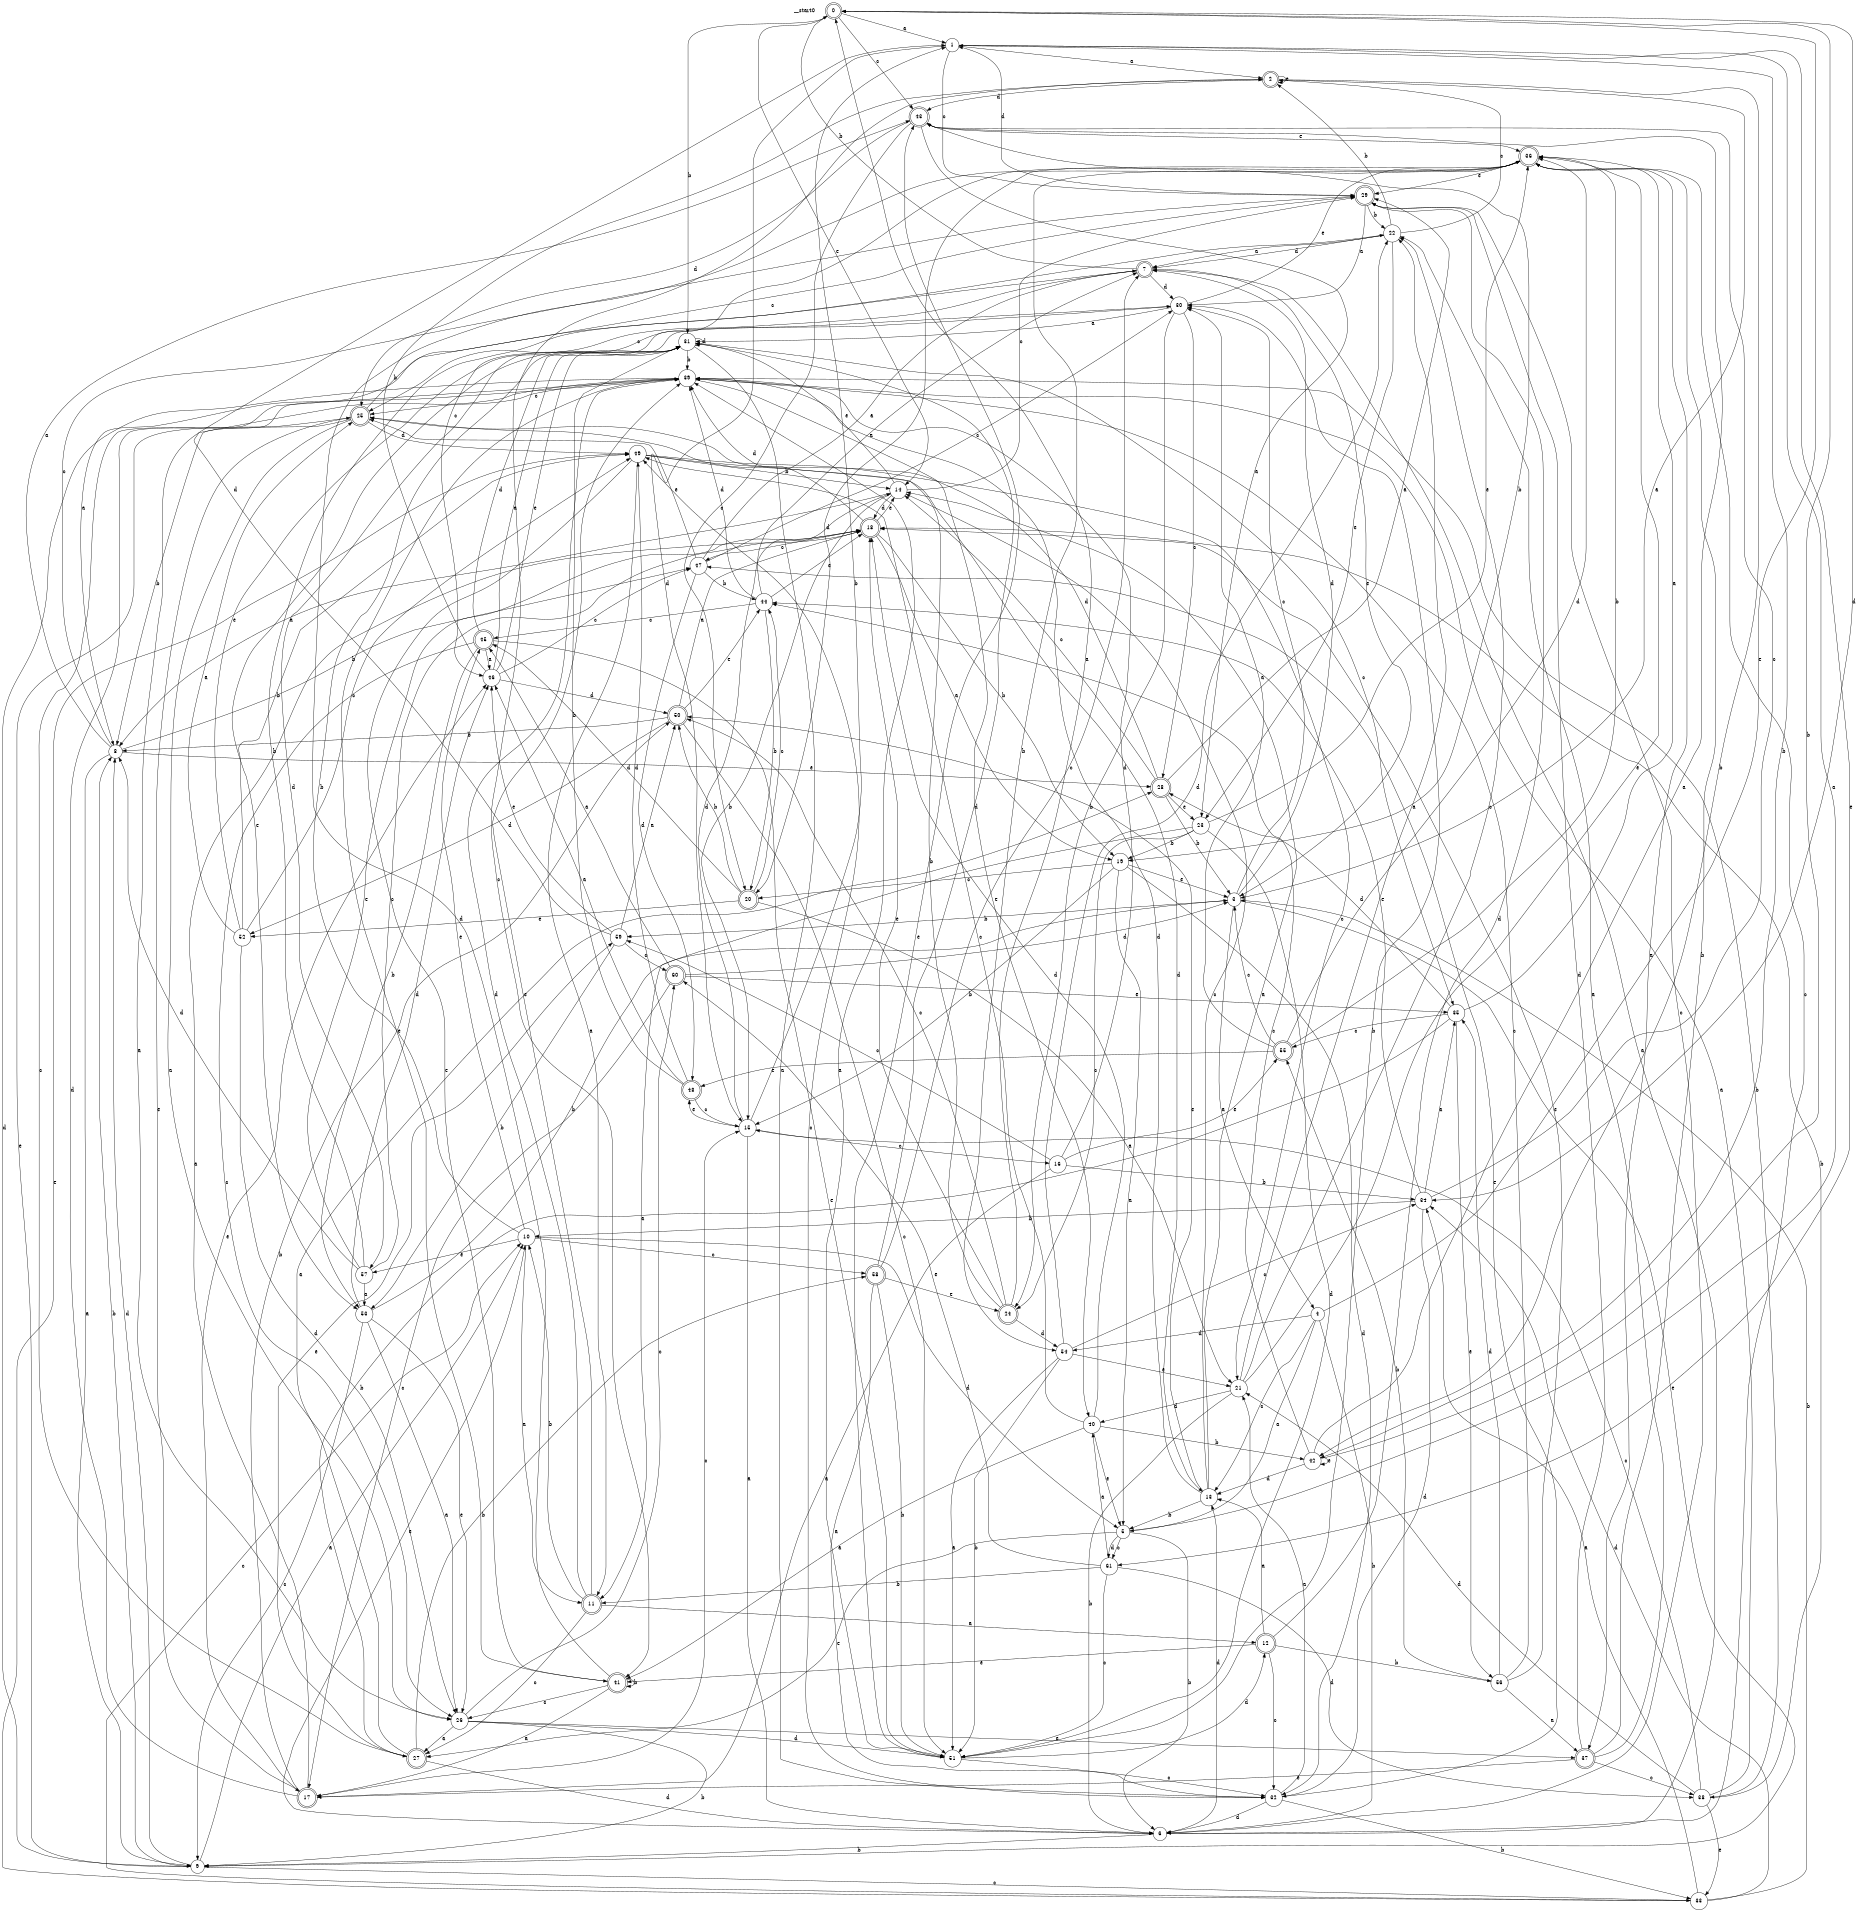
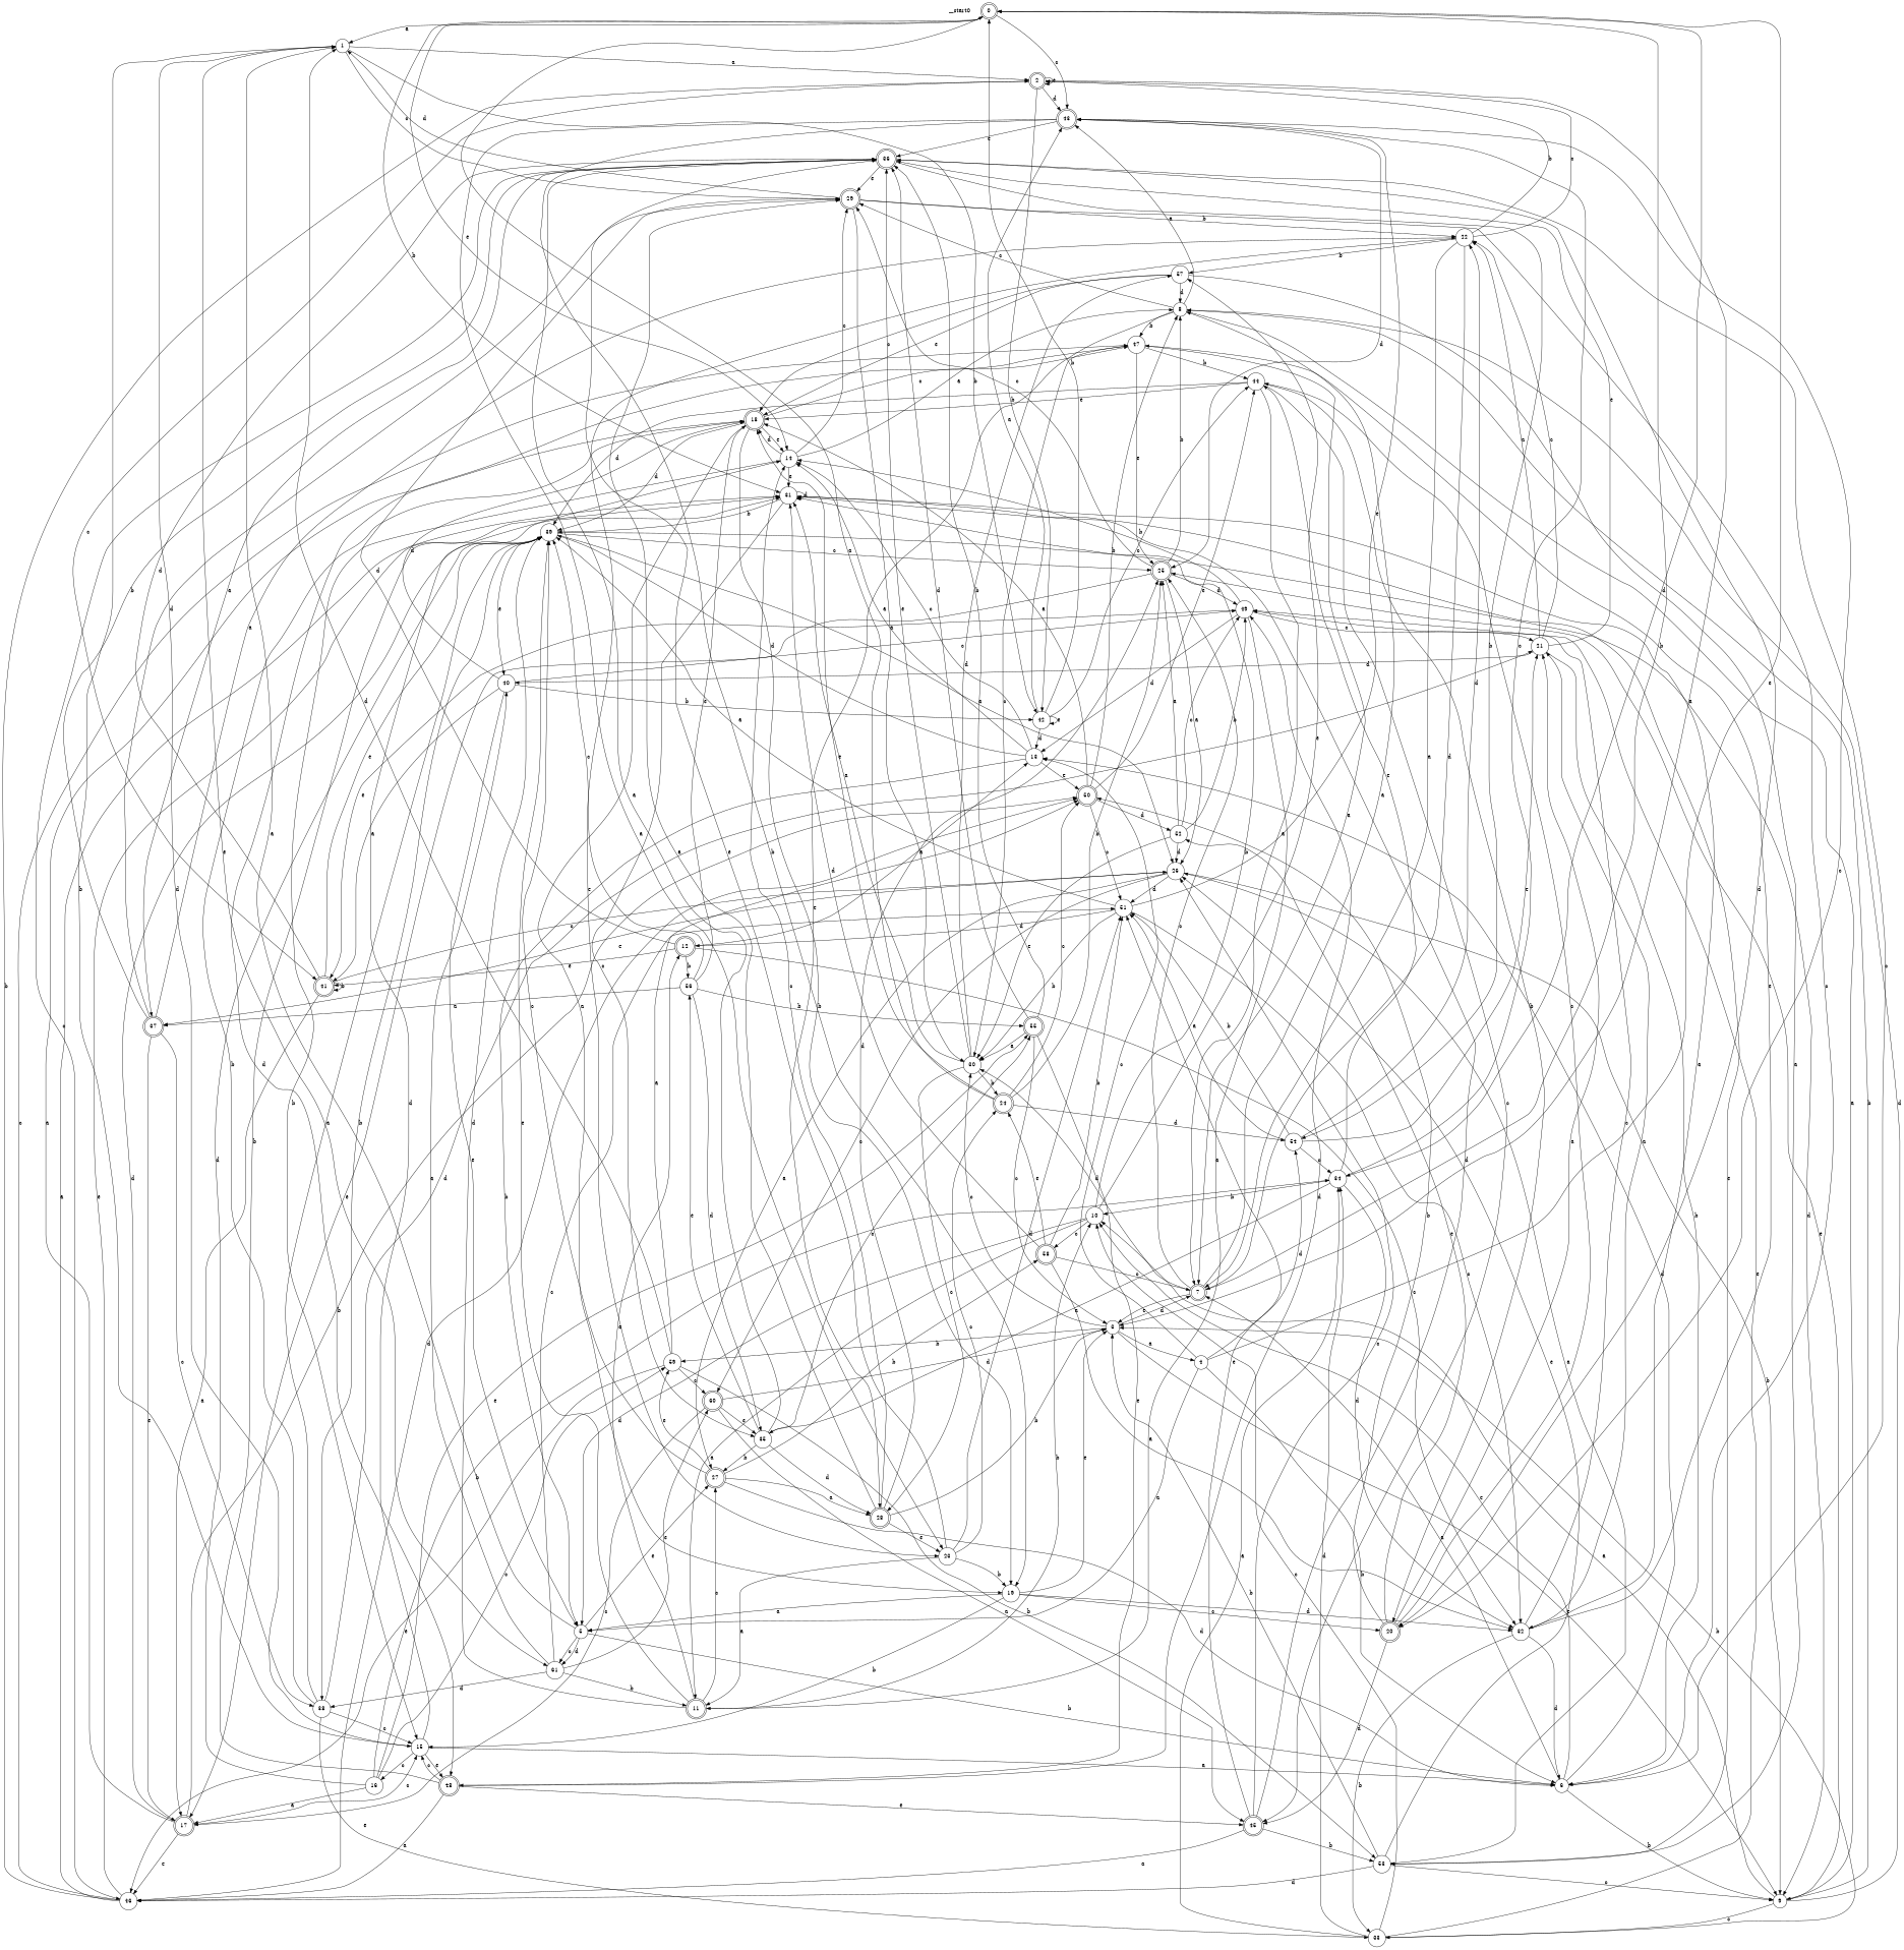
  digraph {
    rankdir=TB
    node [shape=circle color=black fillcolor=white style=filled]
    __start0 [shape=none color="" fillcolor="" style=""]
    n2 [label=0 shape=doublecircle style="rounded,filled"]
    n3 [label=1]
    n4 [label=14]
    n5 [label=31]
    n6 [label=34]
    n7 [label=43 shape=doublecircle style="rounded,filled"]
    n8 [label=2 shape=doublecircle style="rounded,filled"]
    n9 [label=15]
    n10 [label=29 shape=doublecircle style="rounded,filled"]
    n11 [label=42]
    n12 [label=61]
    n13 [label=8]
    n14 [label=18 shape=doublecircle style="rounded,filled"]
    n15 [label=39]
    n16 [label=32]
    n17 [label=35]
    n18 [label=53]
    n19 [label=10]
    n20 [label=44]
    n21 [label=36 shape=doublecircle style="rounded,filled"]
    n22 [label=25 shape=doublecircle style="rounded,filled"]
    n23 [label=19]
    n24 [label=20 shape=doublecircle style="rounded,filled"]
    n25 [label=23]
    n26 [label=3]
    n27 [label=41 shape=doublecircle style="rounded,filled"]
    n28 [label=6]
    n29 [label=16]
    n30 [label=48 shape=doublecircle style="rounded,filled"]
    n31 [label=30]
    n32 [label=22]
    n33 [label=13]
    n34 [label=11 shape=doublecircle style="rounded,filled"]
    n35 [label=40]
    n36 [label=51]
    n37 [label=60 shape=doublecircle style="rounded,filled"]
    n38 [label=38]
    n39 [label=4]
    n40 [label=7 shape=doublecircle style="rounded,filled"]
    n41 [label=9]
    n42 [label=59]
    n43 [label=17 shape=doublecircle style="rounded,filled"]
    n44 [label=26]
    n45 [label=5]
    n46 [label=54]
    n47 [label=33]
    n48 [label=28 shape=doublecircle style="rounded,filled"]
    n49 [label=57]
    n50 [label=24 shape=doublecircle style="rounded,filled"]
    n51 [label=50 shape=doublecircle style="rounded,filled"]
    n52 [label=46]
    n53 [label=27 shape=doublecircle style="rounded,filled"]
    n54 [label=21]
    n55 [label=58 shape=doublecircle style="rounded,filled"]
    n56 [label=37 shape=doublecircle style="rounded,filled"]
    n57 [label=47]
    n58 [label=49]
    n59 [label=12 shape=doublecircle style="rounded,filled"]
    n60 [label=56]
    n61 [label=55 shape=doublecircle style="rounded,filled"]
    n62 [label=52]
    n63 [label=45 shape=doublecircle style="rounded,filled"]
    n2 -> n3 [label=a]
    n2 -> n4 [label=e]
    n2 -> n5 [label=b]
    n2 -> n6 [label=d]
    n2 -> n7 [label=c]
    n3 -> n8 [label=a]
    n3 -> n9 [label=d]
    n3 -> n10 [label=c]
    n3 -> n11 [label=b]
    n3 -> n12 [label=e]
    n4 -> n5 [label=e]
    n4 -> n9 [label=b]
    n4 -> n10 [label=c]
    n4 -> n13 [label=a]
    n4 -> n14 [label=d]
    n5 -> n5 [label=d]
    n5 -> n15 [label=b]
    n5 -> n16 [label=a]
    n5 -> n17 [label=c]
    n5 -> n18 [label=e]
    n6 -> n7 [label=c]
    n6 -> n16 [label=d]
    n6 -> n17 [label=a]
    n6 -> n19 [label=b]
    n6 -> n20 [label=e]
    n7 -> n21 [label=e]
    n7 -> n22 [label=d]
    n7 -> n23 [label=b]
    n7 -> n24 [label=c]
    n7 -> n25 [label=a]
    n8 -> n7 [label=d]
    n8 -> n8 [label=e]
    n8 -> n11 [label=b]
    n8 -> n26 [label=a]
    n8 -> n27 [label=c]
    n9 -> n3 [label=b]
    n9 -> n4 [label=d]
    n9 -> n28 [label=a]
    n9 -> n29 [label=c]
    n9 -> n30 [label=e]
    n10 -> n3 [label=d]
    n10 -> n28 [label=c]
    n10 -> n31 [label=a]
    n10 -> n32 [label=b]
    n11 -> n2 [label=b]
    n11 -> n7 [label=a]
    n11 -> n11 [label=e]
    n11 -> n20 [label=c]
    n11 -> n33 [label=d]
    n12 -> n34 [label=b]
    n12 -> n35 [label=a]
    n12 -> n36 [label=c]
    n12 -> n37 [label=e]
    n12 -> n38 [label=d]
    n13 -> n7 [label=a]
    n13 -> n10 [label=c]
    n13 -> n41 [label=a]
    n13 -> n48 [label=e]
    n13 -> n57 [label=b]
    n14 -> n4 [label=e]
    n14 -> n15 [label=d]
    n14 -> n23 [label=a]
    n14 -> n23 [label=b]
    n14 -> n57 [label=c]
    n15 -> n22 [label=c]
    n15 -> n35 [label=e]
    n15 -> n38 [label=b]
    n15 -> n41 [label=d]
    n15 -> n44 [label=a]
    n16 -> n28 [label=d]
    n16 -> n47 [label=b]
    n16 -> n54 [label=a]
    n16 -> n57 [label=e]
    n16 -> n58 [label=c]
    n17 -> n21 [label=a]
    n17 -> n48 [label=d]
    n17 -> n53 [label=b]
    n17 -> n60 [label=e]
    n17 -> n61 [label=c]
    n18 -> n26 [label=b]
    n18 -> n41 [label=c]
    n18 -> n44 [label=a]
    n18 -> n44 [label=e]
    n18 -> n52 [label=d]
    n19 -> n5 [label=b]
    n19 -> n34 [label=a]
    n19 -> n45 [label=d]
    n19 -> n49 [label=e]
    n19 -> n55 [label=c]
    n20 -> n14 [label=e]
    n20 -> n15 [label=d]
    n20 -> n24 [label=b]
    n20 -> n40 [label=a]
    n20 -> n63 [label=c]
    n21 -> n10 [label=e]
    n21 -> n24 [label=d]
    n21 -> n46 [label=b]
    n21 -> n52 [label=c]
    n21 -> n56 [label=a]
    n22 -> n10 [label=c]
    n22 -> n13 [label=b]
    n22 -> n43 [label=e]
    n22 -> n44 [label=a]
    n22 -> n58 [label=d]
    n23 -> n9 [label=b]
    n23 -> n16 [label=d]
    n23 -> n24 [label=c]
    n23 -> n26 [label=e]
    n23 -> n45 [label=a]
    n24 -> n20 [label=c]
    n24 -> n51 [label=b]
    n24 -> n54 [label=a]
    n24 -> n62 [label=e]
    n24 -> n63 [label=d]
    n25 -> n21 [label=e]
    n25 -> n23 [label=b]
    n25 -> n34 [label=a]
    n25 -> n36 [label=d]
    n25 -> n50 [label=c]
    n26 -> n31 [label=c]
    n26 -> n39 [label=a]
    n26 -> n40 [label=d]
    n26 -> n41 [label=e]
    n26 -> n42 [label=b]
    n27 -> n15 [label=e]
    n27 -> n21 [label=d]
    n27 -> n27 [label=b]
    n27 -> n43 [label=a]
    n27 -> n44 [label=c]
    n28 -> n19 [label=e]
    n28 -> n21 [label=c]
    n28 -> n33 [label=d]
    n28 -> n40 [label=a]
    n28 -> n41 [label=b]
    n29 -> n6 [label=b]
    n29 -> n15 [label=d]
    n29 -> n42 [label=c]
    n29 -> n43 [label=a]
    n29 -> n61 [label=e]
    n30 -> n5 [label=b]
    n30 -> n9 [label=c]
    n30 -> n52 [label=a]
    n30 -> n58 [label=d]
-   n19 -> n63 [label=e]
+   n30 -> n63 [label=e]
    n31 -> n5 [label=a]
    n31 -> n21 [label=e]
    n31 -> n48 [label=c]
    n31 -> n49 [label=d]
    n31 -> n50 [label=b]
    n32 -> n8 [label=b]
    n32 -> n8 [label=c]
    n32 -> n25 [label=e]
    n32 -> n40 [label=a]
    n32 -> n40 [label=d]
    n33 -> n4 [label=a]
    n33 -> n4 [label=c]
    n33 -> n15 [label=d]
    n33 -> n45 [label=b]
    n33 -> n51 [label=e]
    n34 -> n15 [label=d]
    n34 -> n15 [label=e]
    n34 -> n19 [label=b]
    n34 -> n53 [label=c]
    n34 -> n59 [label=a]
    n35 -> n11 [label=b]
    n35 -> n14 [label=d]
    n35 -> n27 [label=a]
    n35 -> n45 [label=e]
    n35 -> n58 [label=c]
    n36 -> n7 [label=e]
    n36 -> n15 [label=a]
    n36 -> n16 [label=c]
    n36 -> n31 [label=b]
    n36 -> n59 [label=d]
    n37 -> n17 [label=e]
    n37 -> n26 [label=d]
    n37 -> n43 [label=c]
    n37 -> n63 [label=a]
    n38 -> n9 [label=c]
    n38 -> n14 [label=b]
    n38 -> n15 [label=a]
    n38 -> n47 [label=e]
    n38 -> n54 [label=d]
    n39 -> n2 [label=e]
    n39 -> n28 [label=b]
    n39 -> n33 [label=c]
    n39 -> n45 [label=a]
    n39 -> n46 [label=d]
    n40 -> n2 [label=b]
    n40 -> n13 [label=a]
    n40 -> n22 [label=c]
    n40 -> n26 [label=e]
    n40 -> n31 [label=d]
    n41 -> n13 [label=b]
    n41 -> n13 [label=d]
    n41 -> n19 [label=a]
    n41 -> n22 [label=e]
    n41 -> n47 [label=c]
    n42 -> n3 [label=d]
    n42 -> n18 [label=b]
    n42 -> n37 [label=c]
    n42 -> n51 [label=a]
    n42 -> n52 [label=e]
    n43 -> n9 [label=c]
    n43 -> n14 [label=a]
    n43 -> n15 [label=d]
    n43 -> n51 [label=b]
    n43 -> n52 [label=e]
    n44 -> n36 [label=d]
    n44 -> n37 [label=c]
    n44 -> n41 [label=b]
    n44 -> n53 [label=a]
    n44 -> n56 [label=e]
    n45 -> n3 [label=a]
    n45 -> n12 [label=c]
    n45 -> n12 [label=d]
    n45 -> n28 [label=b]
    n45 -> n53 [label=e]
    n46 -> n6 [label=c]
    n46 -> n32 [label=d]
    n46 -> n36 [label=a]
    n46 -> n36 [label=b]
    n46 -> n54 [label=e]
    n47 -> n6 [label=a]
    n47 -> n6 [label=d]
    n47 -> n19 [label=c]
    n47 -> n26 [label=b]
    n47 -> n58 [label=e]
    n48 -> n4 [label=c]
    n48 -> n10 [label=a]
    n48 -> n22 [label=d]
    n48 -> n25 [label=e]
    n48 -> n26 [label=b]
    n49 -> n13 [label=d]
    n49 -> n14 [label=c]
    n49 -> n14 [label=e]
    n49 -> n18 [label=a]
-   n49 -> n32 [label=b]
+   n32 -> n49 [label=b]
    n50 -> n2 [label=a]
    n50 -> n14 [label=e]
    n50 -> n22 [label=b]
    n50 -> n46 [label=d]
    n50 -> n51 [label=c]
    n51 -> n13 [label=b]
    n51 -> n14 [label=a]
    n51 -> n20 [label=e]
    n51 -> n36 [label=c]
    n51 -> n62 [label=d]
    n52 -> n5 [label=a]
    n52 -> n5 [label=e]
    n52 -> n8 [label=b]
    n52 -> n51 [label=d]
    n52 -> n57 [label=c]
    n53 -> n15 [label=c]
    n53 -> n28 [label=d]
    n53 -> n42 [label=e]
    n53 -> n48 [label=a]
    n53 -> n55 [label=b]
    n54 -> n21 [label=e]
    n54 -> n28 [label=b]
    n54 -> n32 [label=a]
    n54 -> n32 [label=c]
    n54 -> n35 [label=d]
    n55 -> n5 [label=d]
    n55 -> n16 [label=a]
    n55 -> n36 [label=b]
    n55 -> n40 [label=c]
    n55 -> n50 [label=e]
    n56 -> n10 [label=d]
    n56 -> n21 [label=b]
    n56 -> n32 [label=a]
    n56 -> n38 [label=c]
    n56 -> n43 [label=e]
    n57 -> n20 [label=b]
    n57 -> n22 [label=e]
    n57 -> n30 [label=d]
    n57 -> n31 [label=c]
    n57 -> n40 [label=a]
    n58 -> n4 [label=b]
    n58 -> n27 [label=e]
    n58 -> n33 [label=d]
    n58 -> n34 [label=a]
    n58 -> n54 [label=c]
    n59 -> n10 [label=d]
    n59 -> n16 [label=c]
    n59 -> n27 [label=e]
    n59 -> n33 [label=a]
    n59 -> n60 [label=b]
    n60 -> n14 [label=e]
    n60 -> n15 [label=c]
    n60 -> n17 [label=d]
    n60 -> n56 [label=a]
    n60 -> n61 [label=b]
    n61 -> n21 [label=b]
    n61 -> n21 [label=d]
    n61 -> n26 [label=c]
    n61 -> n30 [label=e]
    n61 -> n31 [label=a]
    n62 -> n22 [label=a]
    n62 -> n31 [label=e]
    n62 -> n44 [label=d]
    n62 -> n58 [label=b]
    n62 -> n58 [label=c]
    n63 -> n5 [label=d]
    n63 -> n18 [label=b]
    n63 -> n36 [label=e]
    n63 -> n44 [label=c]
    n63 -> n52 [label=a]
  }
